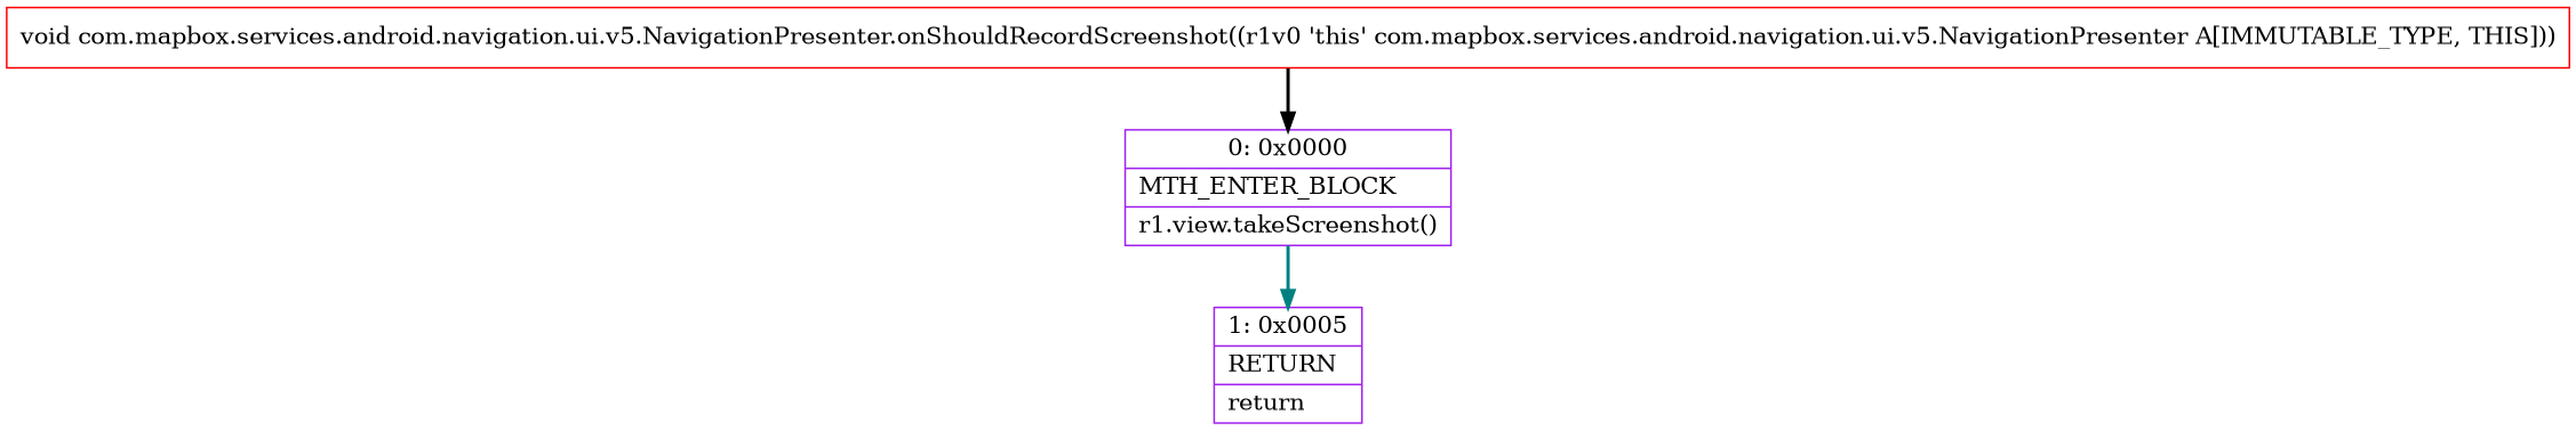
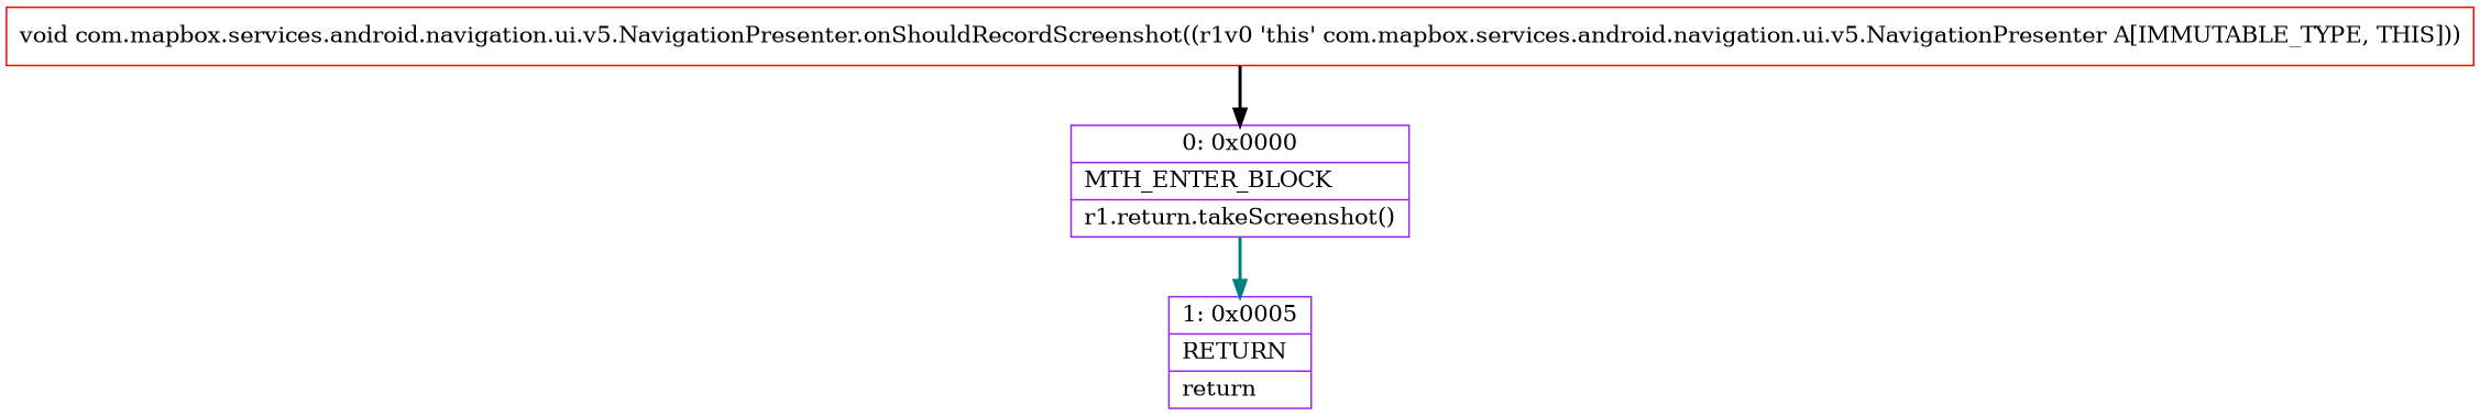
  digraph {
    node [shape=record color=purple]
    edge [style=bold]
-   n1 [label="{0\:\ 0x0000|MTH_ENTER_BLOCK\l|r1.view.takeScreenshot()\l}"]
+   n1 [label="{0\:\ 0x0000|MTH_ENTER_BLOCK\l|r1.return.takeScreenshot()\l}"]
    n2 [label="{1\:\ 0x0005|RETURN\l|return\l}"]
    n3 [label="{void com.mapbox.services.android.navigation.ui.v5.NavigationPresenter.onShouldRecordScreenshot((r1v0 'this' com.mapbox.services.android.navigation.ui.v5.NavigationPresenter A[IMMUTABLE_TYPE, THIS])) }" color=red]
    n1 -> n2 [color=teal]
    n3 -> n1 [color=black]
  }
